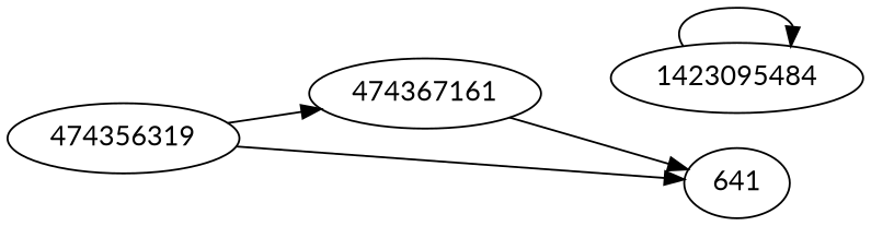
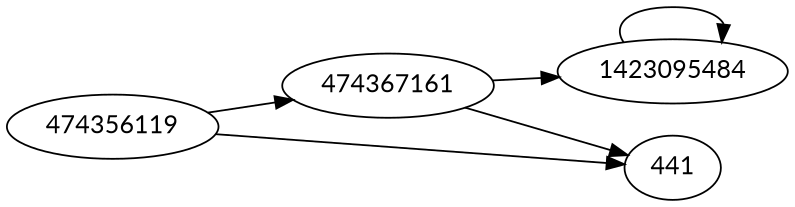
  digraph {
    fontname=Lato
    rankdir=LR
    node [fontname=Lato]
    edge [fontname=Lato]
    1423095484
    n2 [label=474367161]
-   641
-   474356119 [label=474356319]
+   641 [label=441]
+   474356119
    1423095484 -> 1423095484
+   n2 -> 1423095484
    n2 -> 641
    474356119 -> n2
    474356119 -> 641
  }
